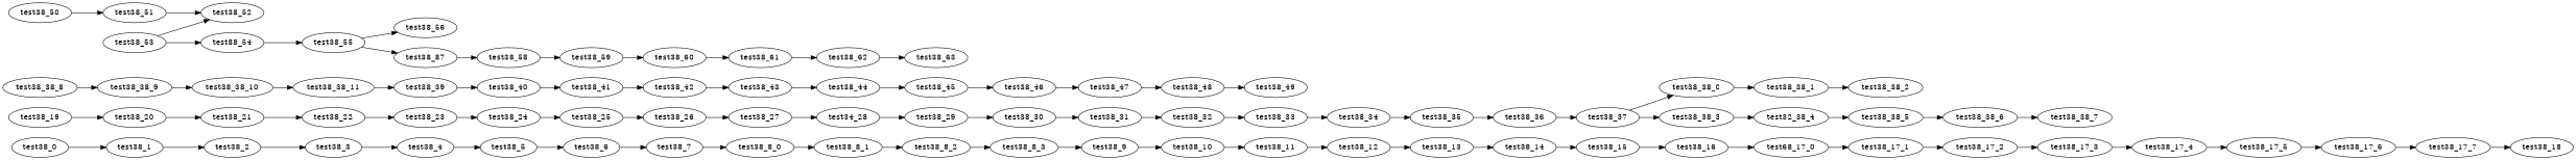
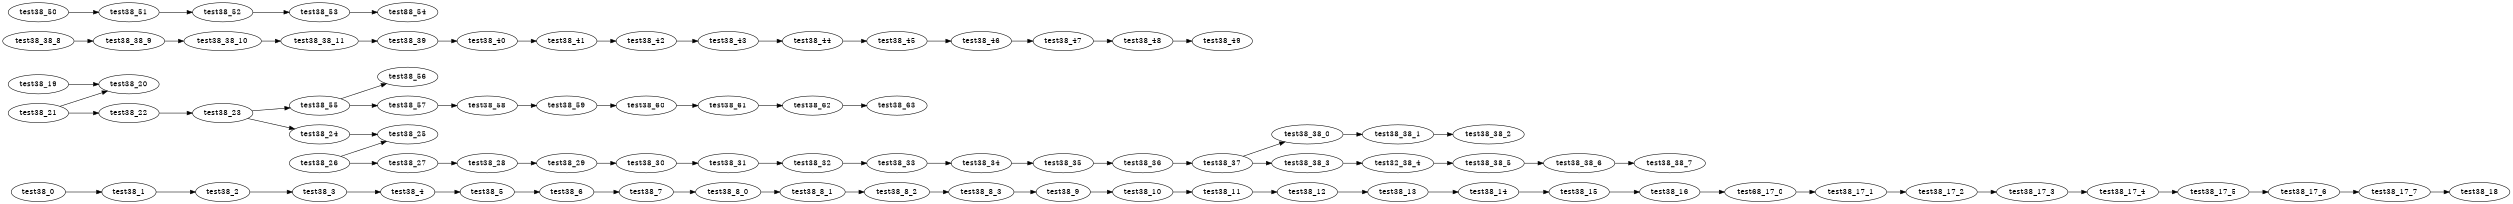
  digraph {
    rankdir=LR
    test38_0
    test38_1
    test38_2
    test38_3
    test38_4
    test38_5
    test38_6
    test38_7
    test38_8_0
    test38_8_1
    test38_8_2
    test38_8_3
    test38_9
    test38_10
    test38_11
    test38_12
    test38_13
    test38_14
    test38_15
    test38_16
    n21 [label=test68_17_0]
    test38_17_1
    test38_17_2
    test38_17_3
    test38_17_4
    test38_17_5
    test38_17_6
    test38_17_7
    test38_18
    test38_19
    test38_20
    test38_21
    test38_22
    test38_23
    test38_24
    test38_25
    test38_26
    test38_27
-   test38_28 [label=test34_28]
+   test38_28
    test38_29
    test38_30
    test38_31
    test38_32
    test38_33
    test38_34
    test38_35
    test38_36
    test38_37
    test38_38_0
    test38_38_3
    test38_38_1
    test38_38_2
    n53 [label=test32_38_4]
    test38_38_5
    test38_38_6
    test38_38_7
    test38_38_8
    test38_38_9
    test38_38_10
    test38_38_11
    test38_39
    test38_40
    test38_41
    test38_42
    test38_43
    test38_44
    test38_45
    test38_46
    test38_47
    test38_48
    test38_49
    test38_50
    test38_51
    test38_52
    test38_53
    n76 [label=test88_54]
    test38_55
    test38_56
-   test38_57 [label=test38_87]
+   test38_57
    test38_58
    test38_59
    test38_60
    test38_61
    test38_62
    test38_63
    test38_0 -> test38_1
    test38_1 -> test38_2
    test38_2 -> test38_3
    test38_3 -> test38_4
    test38_4 -> test38_5
    test38_5 -> test38_6
    test38_6 -> test38_7
    test38_7 -> test38_8_0
    test38_8_0 -> test38_8_1
    test38_8_1 -> test38_8_2
    test38_8_2 -> test38_8_3
    test38_8_3 -> test38_9
    test38_9 -> test38_10
    test38_10 -> test38_11
    test38_11 -> test38_12
    test38_12 -> test38_13
    test38_13 -> test38_14
    test38_14 -> test38_15
    test38_15 -> test38_16
    test38_16 -> n21
    n21 -> test38_17_1
    test38_17_1 -> test38_17_2
    test38_17_2 -> test38_17_3
    test38_17_3 -> test38_17_4
    test38_17_4 -> test38_17_5
    test38_17_5 -> test38_17_6
    test38_17_6 -> test38_17_7
    test38_17_7 -> test38_18
    test38_19 -> test38_20
-   test38_20 -> test38_21
+   test38_21 -> test38_20
    test38_21 -> test38_22
    test38_22 -> test38_23
    test38_23 -> test38_24
    test38_24 -> test38_25
-   test38_25 -> test38_26
+   test38_26 -> test38_25
    test38_26 -> test38_27
    test38_27 -> test38_28
    test38_28 -> test38_29
    test38_29 -> test38_30
    test38_30 -> test38_31
    test38_31 -> test38_32
    test38_32 -> test38_33
    test38_33 -> test38_34
    test38_34 -> test38_35
    test38_35 -> test38_36
    test38_36 -> test38_37
    test38_37 -> test38_38_0
    test38_37 -> test38_38_3
    test38_38_0 -> test38_38_1
    test38_38_3 -> n53
    test38_38_1 -> test38_38_2
    n53 -> test38_38_5
    test38_38_5 -> test38_38_6
    test38_38_6 -> test38_38_7
    test38_38_8 -> test38_38_9
    test38_38_9 -> test38_38_10
    test38_38_10 -> test38_38_11
    test38_38_11 -> test38_39
    test38_39 -> test38_40
    test38_40 -> test38_41
    test38_41 -> test38_42
    test38_42 -> test38_43
    test38_43 -> test38_44
    test38_44 -> test38_45
    test38_45 -> test38_46
    test38_46 -> test38_47
    test38_47 -> test38_48
    test38_48 -> test38_49
    test38_50 -> test38_51
    test38_51 -> test38_52
-   test38_53 -> test38_52
+   test38_52 -> test38_53
    test38_53 -> n76
-   n76 -> test38_55
+   test38_23 -> test38_55
    test38_55 -> test38_56
    test38_55 -> test38_57
    test38_57 -> test38_58
    test38_58 -> test38_59
    test38_59 -> test38_60
    test38_60 -> test38_61
    test38_61 -> test38_62
    test38_62 -> test38_63
  }
